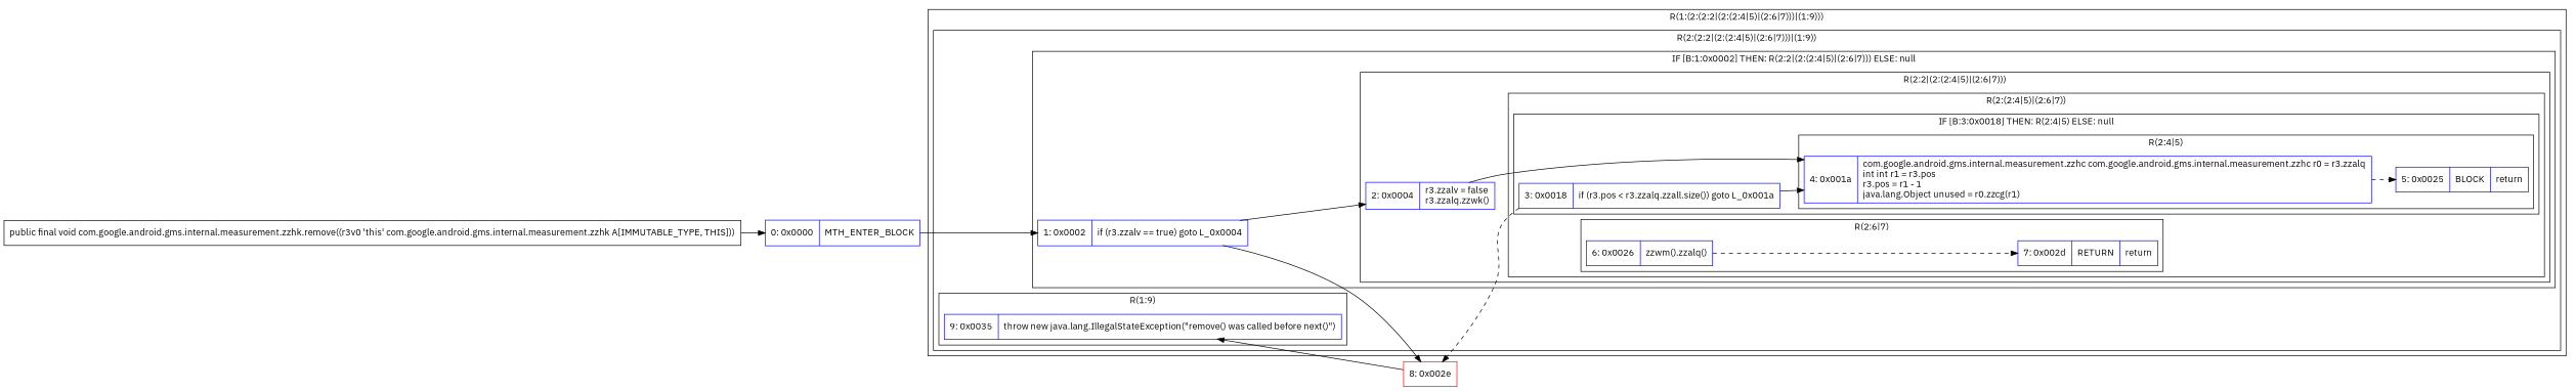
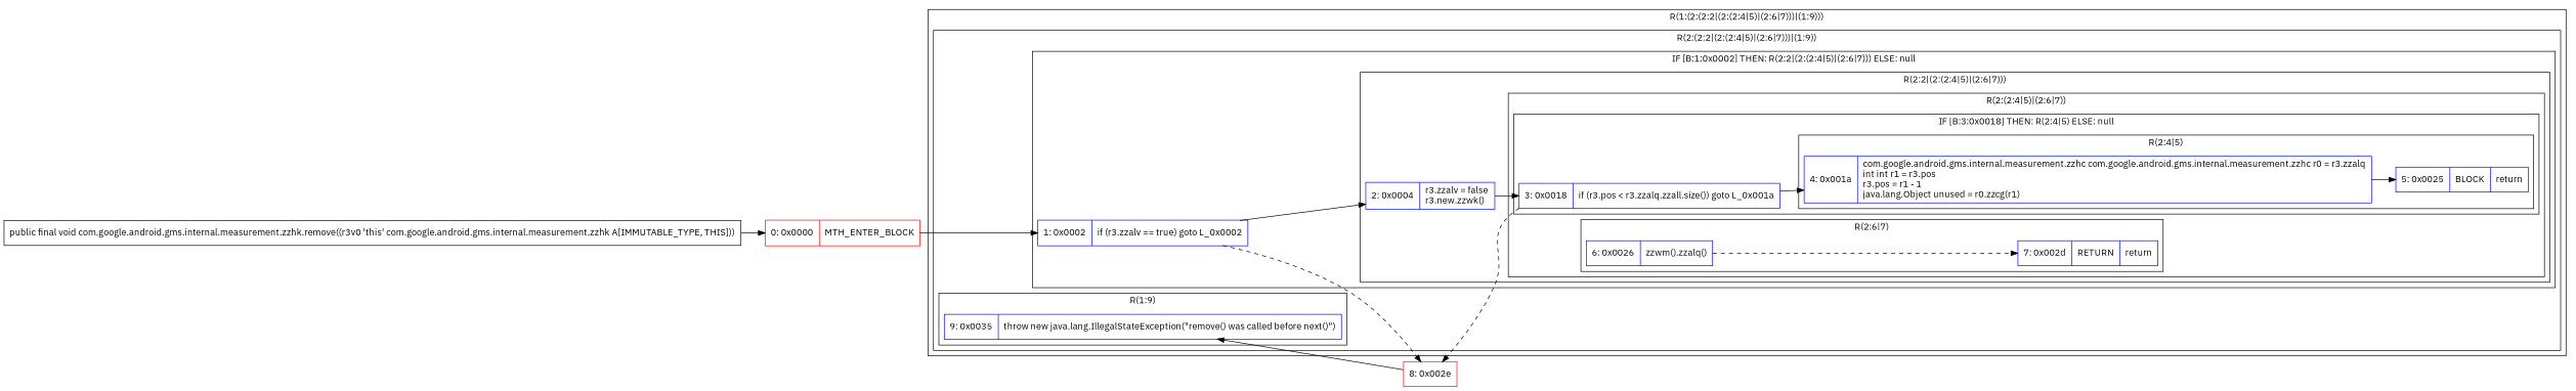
  digraph {
    fontname="IBM Plex Sans"
    rankdir=LR
    node [color=blue fontname="IBM Plex Sans" shape=record]
    edge [fontname="IBM Plex Sans"]
    n1 [label="{4\:\ 0x001a|com.google.android.gms.internal.measurement.zzhc com.google.android.gms.internal.measurement.zzhc r0 = r3.zzalq\lint int r1 = r3.pos\lr3.pos = r1 \- 1\ljava.lang.Object unused = r0.zzcg(r1)\l}"]
    n2 [label="{5\:\ 0x0025|BLOCK\l|return\l}"]
    n3 [label="{3\:\ 0x0018|if (r3.pos \< r3.zzalq.zzall.size()) goto L_0x001a\l}"]
    n4 [label="{6\:\ 0x0026|zzwm().zzalq()\l}"]
    n5 [label="{7\:\ 0x002d|RETURN\l|return\l}"]
-   n6 [label="{2\:\ 0x0004|r3.zzalv = false\lr3.zzalq.zzwk()\l}"]
-   n7 [label="{1\:\ 0x0002|if (r3.zzalv == true) goto L_0x0004\l}"]
+   n6 [label="{2\:\ 0x0004|r3.zzalv = false\lr3.new.zzwk()\l}"]
+   n7 [label="{1\:\ 0x0002|if (r3.zzalv == true) goto L_0x0002\l}"]
    n8 [label="{9\:\ 0x0035|throw new java.lang.IllegalStateException(\"remove() was called before next()\")\l}"]
    n9 [color=red label="{8\:\ 0x002e}"]
-   n10 [label="{0\:\ 0x0000|MTH_ENTER_BLOCK\l}"]
+   n10 [color=red label="{0\:\ 0x0000|MTH_ENTER_BLOCK\l}"]
    n11 [label="{public final void com.google.android.gms.internal.measurement.zzhk.remove((r3v0 'this' com.google.android.gms.internal.measurement.zzhk A[IMMUTABLE_TYPE, THIS])) }" color=""]
    subgraph cluster_1 {
      label="R(1:(2:(2:2|(2:(2:4|5)|(2:6|7)))|(1:9)))"
      subgraph cluster_2 {
        label="R(2:(2:2|(2:(2:4|5)|(2:6|7)))|(1:9))"
        subgraph cluster_3 {
          label="IF [B:1:0x0002] THEN: R(2:2|(2:(2:4|5)|(2:6|7))) ELSE: null"
          n7
          subgraph cluster_4 {
            label="R(2:2|(2:(2:4|5)|(2:6|7)))"
            n6
            subgraph cluster_5 {
              label="R(2:(2:4|5)|(2:6|7))"
              subgraph cluster_6 {
                label="IF [B:3:0x0018] THEN: R(2:4|5) ELSE: null"
                n3
                subgraph cluster_7 {
                  label="R(2:4|5)"
                  n1
                  n2
                }
              }
              subgraph cluster_8 {
                label="R(2:6|7)"
                n4
                n5
              }
            }
          }
        }
        subgraph cluster_9 {
          label="R(1:9)"
          n8
        }
      }
    }
-   n1 -> n2 [style=dashed]
+   n1 -> n2
    n3 -> n1
    n3 -> n9 [style=dashed]
    n4 -> n5 [style=dashed]
-   n6 -> n1
+   n6 -> n3
    n7 -> n6
-   n7 -> n9 [style=solid]
+   n7 -> n9 [style=dashed]
    n9 -> n8
    n10 -> n7
    n11 -> n10
  }
